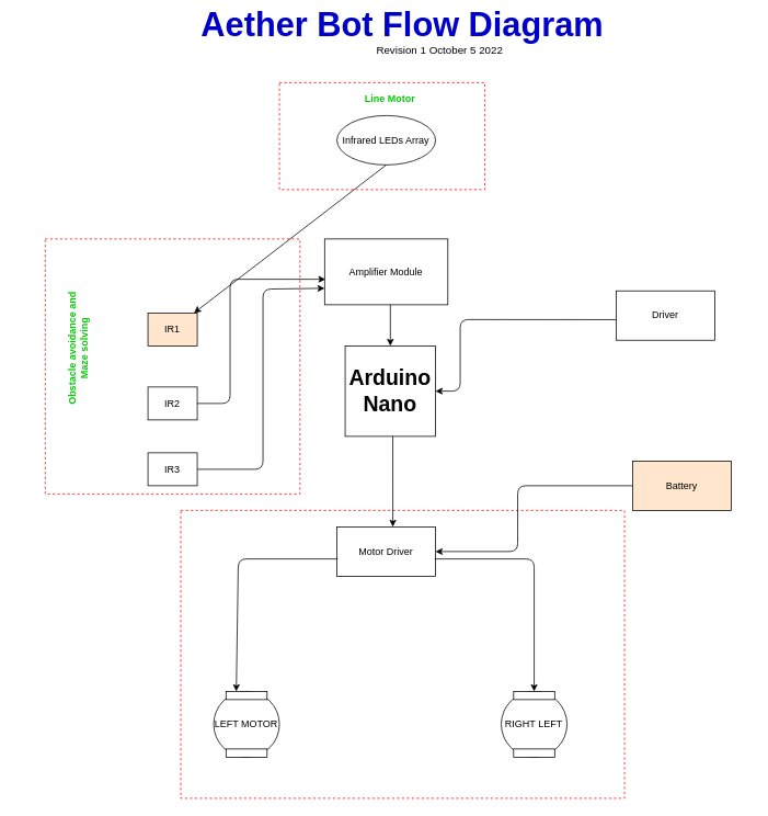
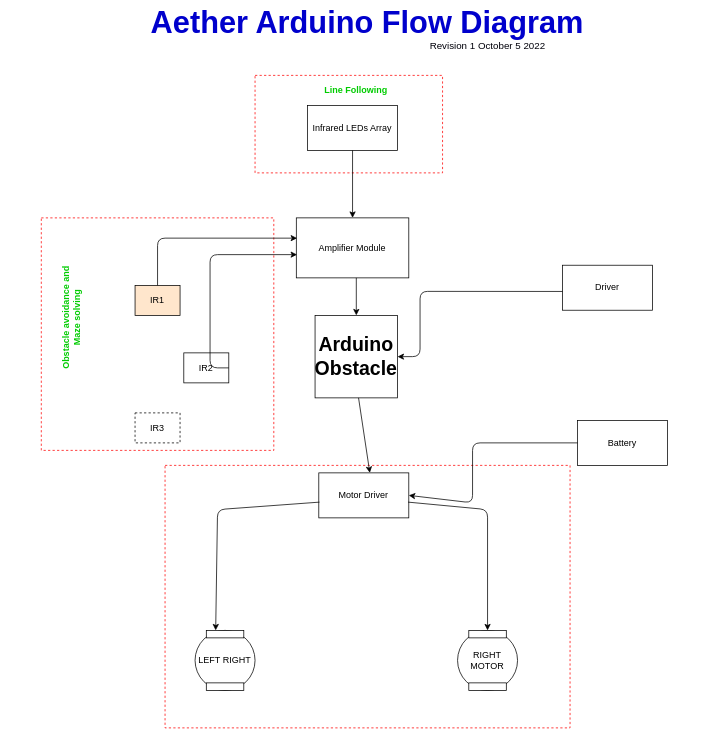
  <mxCell id="0" />
  <mxCell id="1" parent="0" />
  <mxCell id="2" value="" style="rounded=0;whiteSpace=wrap;html=1;dashed=1;fillColor=none;strokeColor=#FF0000;" vertex="1" parent="1"><mxGeometry x="219.24" y="620" width="540" height="350" as="geometry" /></mxCell>
  <mxCell id="3" value="" style="rounded=0;whiteSpace=wrap;html=1;dashed=1;fillColor=none;strokeColor=#FF0000;" vertex="1" parent="1"><mxGeometry x="339.24" y="100" width="250" height="130" as="geometry" /></mxCell>
  <mxCell id="4" value="" style="whiteSpace=wrap;html=1;aspect=fixed;dashed=1;fillColor=none;strokeColor=#FF0000;" vertex="1" parent="1"><mxGeometry x="54.24" y="290" width="310" height="310" as="geometry" /></mxCell>
- <mxCell id="5" value="&lt;b&gt;&lt;font style=&quot;font-size: 26px&quot;&gt;Arduino Nano&lt;/font&gt;&lt;/b&gt;" style="whiteSpace=wrap;html=1;aspect=fixed;" vertex="1" parent="1"><mxGeometry x="419.24" y="420" width="110" height="110" as="geometry" /></mxCell>
- <mxCell id="6" value="Infrared LEDs Array" style="ellipse;whiteSpace=wrap;html=1;" vertex="1" parent="1"><mxGeometry x="409.24" y="140" width="120" height="60" as="geometry" /></mxCell>
+ <mxCell id="5" value="&lt;b&gt;&lt;font style=&quot;font-size: 26px&quot;&gt;Arduino Obstacle&lt;/font&gt;&lt;/b&gt;" style="whiteSpace=wrap;html=1;aspect=fixed;" vertex="1" parent="1"><mxGeometry x="419.24" y="420" width="110" height="110" as="geometry" /></mxCell>
+ <mxCell id="6" value="Infrared LEDs Array" style="rounded=0;whiteSpace=wrap;html=1;" vertex="1" parent="1"><mxGeometry x="409.24" y="140" width="120" height="60" as="geometry" /></mxCell>
  <mxCell id="7" value="Amplifier Module" style="rounded=0;whiteSpace=wrap;html=1;" vertex="1" parent="1"><mxGeometry x="394.24" y="290" width="150" height="80" as="geometry" /></mxCell>
  <mxCell id="8" value="IR1" style="rounded=0;whiteSpace=wrap;html=1;fillColor=#ffe6cc;" vertex="1" parent="1"><mxGeometry x="179.24" y="380" width="60" height="40" as="geometry" /></mxCell>
- <mxCell id="9" value="IR2" style="rounded=0;whiteSpace=wrap;html=1;" vertex="1" parent="1"><mxGeometry x="179.24" y="470" width="60" height="40" as="geometry" /></mxCell>
- <mxCell id="10" value="IR3" style="rounded=0;whiteSpace=wrap;html=1;" vertex="1" parent="1"><mxGeometry x="179.24" y="550" width="60" height="40" as="geometry" /></mxCell>
+ <mxCell id="9" value="IR2" style="rounded=0;whiteSpace=wrap;html=1;" vertex="1" parent="1"><mxGeometry x="244.24" y="470" width="60" height="40" as="geometry" /></mxCell>
+ <mxCell id="10" value="IR3" style="rounded=0;whiteSpace=wrap;html=1;dashed=1;" vertex="1" parent="1"><mxGeometry x="179.24" y="550" width="60" height="40" as="geometry" /></mxCell>
  <mxCell id="11" value="Driver" style="rounded=0;whiteSpace=wrap;html=1;" vertex="1" parent="1"><mxGeometry x="749.24" y="353.13" width="120" height="60" as="geometry" /></mxCell>
- <mxCell id="12" value="Motor Driver" style="rounded=0;whiteSpace=wrap;html=1;" vertex="1" parent="1"><mxGeometry x="409.24" y="640" width="120" height="60" as="geometry" /></mxCell>
+ <mxCell id="12" value="Motor Driver" style="rounded=0;whiteSpace=wrap;html=1;" vertex="1" parent="1"><mxGeometry x="424.24" y="630" width="120" height="60" as="geometry" /></mxCell>
  <mxCell id="13" value="" style="group" vertex="1" connectable="0" parent="1"><mxGeometry x="609.24" y="840" width="80" height="80" as="geometry" /></mxCell>
- <mxCell id="14" value="RIGHT LEFT" style="ellipse;whiteSpace=wrap;html=1;aspect=fixed;" vertex="1" parent="13"><mxGeometry width="80" height="80" as="geometry" /></mxCell>
+ <mxCell id="14" value="RIGHT MOTOR" style="ellipse;whiteSpace=wrap;html=1;aspect=fixed;" vertex="1" parent="13"><mxGeometry width="80" height="80" as="geometry" /></mxCell>
  <mxCell id="15" value="" style="rounded=0;whiteSpace=wrap;html=1;" vertex="1" parent="13"><mxGeometry x="15" width="50" height="10" as="geometry" /></mxCell>
  <mxCell id="16" value="" style="rounded=0;whiteSpace=wrap;html=1;" vertex="1" parent="13"><mxGeometry x="15" y="70" width="50" height="10" as="geometry" /></mxCell>
  <mxCell id="17" value="" style="group" vertex="1" connectable="0" parent="1"><mxGeometry x="259.24" y="840" width="80" height="80" as="geometry" /></mxCell>
- <mxCell id="18" value="LEFT MOTOR" style="ellipse;whiteSpace=wrap;html=1;aspect=fixed;" vertex="1" parent="17"><mxGeometry width="80" height="80" as="geometry" /></mxCell>
+ <mxCell id="18" value="LEFT RIGHT" style="ellipse;whiteSpace=wrap;html=1;aspect=fixed;" vertex="1" parent="17"><mxGeometry width="80" height="80" as="geometry" /></mxCell>
  <mxCell id="19" value="" style="rounded=0;whiteSpace=wrap;html=1;" vertex="1" parent="17"><mxGeometry x="15" width="50" height="10" as="geometry" /></mxCell>
  <mxCell id="20" value="" style="rounded=0;whiteSpace=wrap;html=1;" vertex="1" parent="17"><mxGeometry x="15" y="70" width="50" height="10" as="geometry" /></mxCell>
  <mxCell id="21" value="" style="endArrow=classic;html=1;exitX=0.992;exitY=0.65;exitDx=0;exitDy=0;exitPerimeter=0;entryX=0.5;entryY=0;entryDx=0;entryDy=0;" edge="1" parent="1" source="12" target="15"><mxGeometry width="50" height="50" relative="1" as="geometry"><mxPoint x="549.24" y="620" as="sourcePoint" /><mxPoint x="649.24" y="740" as="targetPoint" /><Array as="points"><mxPoint x="649.24" y="679" /></Array></mxGeometry></mxCell>
  <mxCell id="22" value="" style="endArrow=classic;html=1;exitX=0.008;exitY=0.65;exitDx=0;exitDy=0;exitPerimeter=0;entryX=0.25;entryY=0;entryDx=0;entryDy=0;" edge="1" parent="1" source="12" target="19"><mxGeometry width="50" height="50" relative="1" as="geometry"><mxPoint x="548.28" y="629" as="sourcePoint" /><mxPoint x="659.24" y="750" as="targetPoint" /><Array as="points"><mxPoint x="289.24" y="679" /></Array></mxGeometry></mxCell>
  <mxCell id="23" value="" style="endArrow=classic;html=1;entryX=0.567;entryY=0;entryDx=0;entryDy=0;entryPerimeter=0;" edge="1" parent="1" target="12"><mxGeometry width="50" height="50" relative="1" as="geometry"><mxPoint x="477.24" y="530" as="sourcePoint" /><mxPoint x="569.24" y="550" as="targetPoint" /></mxGeometry></mxCell>
+ <mxCell id="24" value="" style="endArrow=classic;html=1;entryX=0.007;entryY=0.338;entryDx=0;entryDy=0;entryPerimeter=0;" edge="1" parent="1" source="8" target="7"><mxGeometry width="50" height="50" relative="1" as="geometry"><mxPoint x="519.24" y="600" as="sourcePoint" /><mxPoint x="389.24" y="317" as="targetPoint" /><Array as="points"><mxPoint x="209.24" y="317" /></Array></mxGeometry></mxCell>
  <mxCell id="25" value="" style="endArrow=classic;html=1;exitX=1;exitY=0.5;exitDx=0;exitDy=0;" edge="1" parent="1" source="9"><mxGeometry width="50" height="50" relative="1" as="geometry"><mxPoint x="519.24" y="600" as="sourcePoint" /><mxPoint x="395.24" y="339" as="targetPoint" /><Array as="points"><mxPoint x="279.24" y="490" /><mxPoint x="279.24" y="339" /></Array></mxGeometry></mxCell>
- <mxCell id="26" value="" style="endArrow=classic;html=1;exitX=1;exitY=0.5;exitDx=0;exitDy=0;entryX=0;entryY=0.75;entryDx=0;entryDy=0;" edge="1" parent="1" source="10" target="7"><mxGeometry width="50" height="50" relative="1" as="geometry"><mxPoint x="249.24" y="500" as="sourcePoint" /><mxPoint x="389.24" y="351" as="targetPoint" /><Array as="points"><mxPoint x="319.24" y="570" /><mxPoint x="319.24" y="351" /></Array></mxGeometry></mxCell>
  <mxCell id="27" value="" style="endArrow=classic;html=1;entryX=0.5;entryY=0;entryDx=0;entryDy=0;" edge="1" parent="1" target="5"><mxGeometry width="50" height="50" relative="1" as="geometry"><mxPoint x="474.24" y="370" as="sourcePoint" /><mxPoint x="569.24" y="550" as="targetPoint" /></mxGeometry></mxCell>
- <mxCell id="28" value="" style="endArrow=classic;html=1;exitX=0.5;exitY=1;exitDx=0;exitDy=0;" edge="1" parent="1" source="6" target="8"><mxGeometry width="50" height="50" relative="1" as="geometry"><mxPoint x="519.24" y="460" as="sourcePoint" /><mxPoint x="569.24" y="410" as="targetPoint" /></mxGeometry></mxCell>
+ <mxCell id="28" value="" style="endArrow=classic;html=1;exitX=0.5;exitY=1;exitDx=0;exitDy=0;" edge="1" parent="1" source="6" target="7"><mxGeometry width="50" height="50" relative="1" as="geometry"><mxPoint x="519.24" y="460" as="sourcePoint" /><mxPoint x="569.24" y="410" as="targetPoint" /></mxGeometry></mxCell>
  <mxCell id="29" value="" style="endArrow=classic;html=1;exitX=0;exitY=0.583;exitDx=0;exitDy=0;exitPerimeter=0;" edge="1" parent="1" source="11"><mxGeometry width="50" height="50" relative="1" as="geometry"><mxPoint x="519.24" y="460" as="sourcePoint" /><mxPoint x="529.24" y="475" as="targetPoint" /><Array as="points"><mxPoint x="559.24" y="388" /><mxPoint x="559.24" y="475" /></Array></mxGeometry></mxCell>
- <mxCell id="30" value="Battery" style="rounded=0;whiteSpace=wrap;html=1;fillColor=#ffe6cc;" vertex="1" parent="1"><mxGeometry x="769.24" y="560" width="120" height="60" as="geometry" /></mxCell>
+ <mxCell id="30" value="Battery" style="rounded=0;whiteSpace=wrap;html=1;" vertex="1" parent="1"><mxGeometry x="769.24" y="560" width="120" height="60" as="geometry" /></mxCell>
  <mxCell id="31" value="" style="endArrow=classic;html=1;exitX=0;exitY=0.5;exitDx=0;exitDy=0;entryX=1;entryY=0.5;entryDx=0;entryDy=0;" edge="1" parent="1" source="30" target="12"><mxGeometry width="50" height="50" relative="1" as="geometry"><mxPoint x="519.24" y="560" as="sourcePoint" /><mxPoint x="528.24" y="589" as="targetPoint" /><Array as="points"><mxPoint x="629.24" y="590" /><mxPoint x="629.24" y="670" /></Array></mxGeometry></mxCell>
  <mxCell id="32" value="Obstacle avoidance and Maze solving&lt;br&gt;" style="text;html=1;strokeColor=none;fillColor=none;align=center;verticalAlign=middle;whiteSpace=wrap;rounded=0;dashed=1;rotation=-90;fontColor=#00CC00;fontStyle=1" vertex="1" parent="1"><mxGeometry x="20" y="413.13" width="150" height="20" as="geometry" /></mxCell>
- <mxCell id="33" value="Line Motor&lt;br&gt;" style="text;html=1;strokeColor=none;fillColor=none;align=center;verticalAlign=middle;whiteSpace=wrap;rounded=0;dashed=1;fontColor=#00CC00;fontStyle=1" vertex="1" parent="1"><mxGeometry x="429.24" y="110" width="90" height="20" as="geometry" /></mxCell>
- <mxCell id="34" value="Aether Bot Flow Diagram" style="text;html=1;strokeColor=none;fillColor=none;align=center;verticalAlign=middle;whiteSpace=wrap;rounded=0;dashed=1;fontStyle=1;fontSize=41;fontColor=#0000CC;" vertex="1" parent="1"><mxGeometry x="139.24" y="20" width="700" height="20" as="geometry" /></mxCell>
- <mxCell id="35" value="Revision 1 October 5 2022" style="text;html=1;strokeColor=none;fillColor=none;align=center;verticalAlign=middle;whiteSpace=wrap;rounded=0;dashed=1;fontSize=13;fontColor=#00000A;" vertex="1" parent="1"><mxGeometry x="271.74" y="50" width="525" height="20" as="geometry" /></mxCell>
+ <mxCell id="33" value="Line Following&lt;br&gt;" style="text;html=1;strokeColor=none;fillColor=none;align=center;verticalAlign=middle;whiteSpace=wrap;rounded=0;dashed=1;fontColor=#00CC00;fontStyle=1" vertex="1" parent="1"><mxGeometry x="429.24" y="110" width="90" height="20" as="geometry" /></mxCell>
+ <mxCell id="34" value="Aether Arduino Flow Diagram" style="text;html=1;strokeColor=none;fillColor=none;align=center;verticalAlign=middle;whiteSpace=wrap;rounded=0;dashed=1;fontStyle=1;fontSize=41;fontColor=#0000CC;" vertex="1" parent="1"><mxGeometry x="139.24" y="20" width="700" height="20" as="geometry" /></mxCell>
+ <mxCell id="35" value="Revision 1 October 5 2022" style="text;html=1;strokeColor=none;fillColor=none;align=center;verticalAlign=middle;whiteSpace=wrap;rounded=0;dashed=1;fontSize=13;fontColor=#00000A;" vertex="1" parent="1"><mxGeometry x="386.74" y="50" width="525" height="20" as="geometry" /></mxCell>
